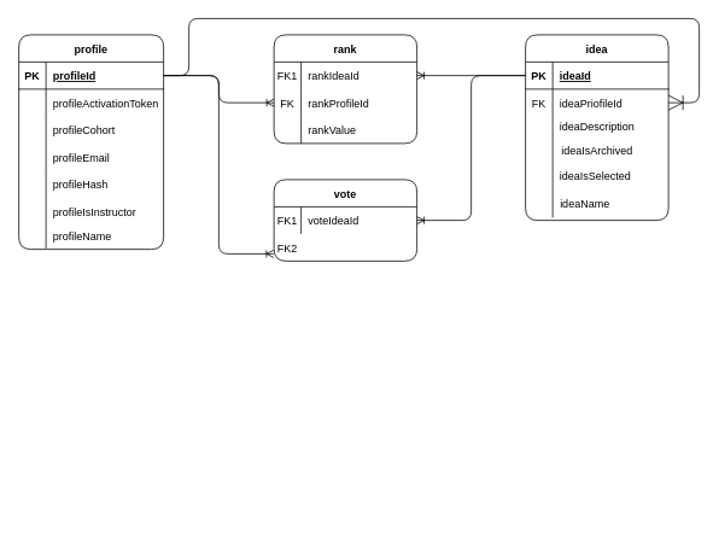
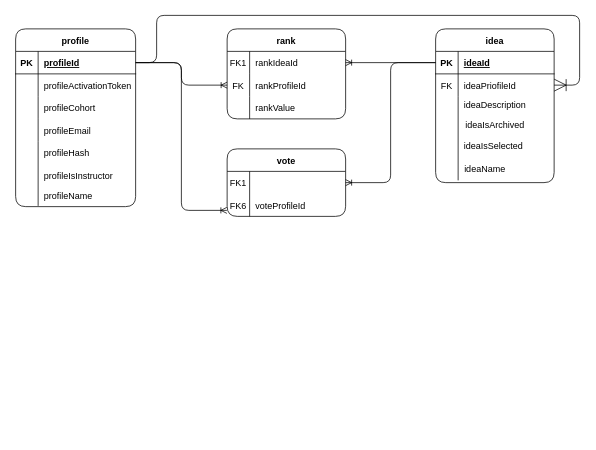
  <mxCell id="0" />
  <mxCell id="1" parent="0" />
  <mxCell id="2" value="vote" style="shape=table;startSize=30;container=1;collapsible=1;childLayout=tableLayout;fixedRows=1;rowLines=0;fontStyle=1;align=center;resizeLast=1;shadow=0;strokeWidth=1;rounded=1;" parent="1" vertex="1"><mxGeometry x="302" y="198" width="158" height="90" as="geometry" /></mxCell>
  <mxCell id="3" value="" style="shape=partialRectangle;collapsible=0;dropTarget=0;pointerEvents=0;fillColor=none;points=[[0,0.5],[1,0.5]];portConstraint=eastwest;top=0;left=0;right=0;bottom=0;shadow=0;strokeWidth=1;rounded=1;" parent="2" vertex="1"><mxGeometry y="30" width="158" height="30" as="geometry" /></mxCell>
  <mxCell id="4" value="FK1" style="shape=partialRectangle;overflow=hidden;connectable=0;fillColor=none;top=0;left=0;bottom=0;right=0;shadow=0;strokeWidth=1;rounded=1;" parent="3" vertex="1"><mxGeometry width="30" height="30" as="geometry"><mxRectangle width="30" height="30" as="alternateBounds" /></mxGeometry></mxCell>
- <mxCell id="5" value="voteIdeaId" style="shape=partialRectangle;overflow=hidden;connectable=0;fillColor=none;top=0;left=0;bottom=0;right=0;align=left;spacingLeft=6;shadow=0;strokeWidth=1;rounded=1;" parent="3" vertex="1"><mxGeometry x="30" width="128" height="30" as="geometry"><mxRectangle width="128" height="30" as="alternateBounds" /></mxGeometry></mxCell>
  <mxCell id="6" value="" style="shape=partialRectangle;collapsible=0;dropTarget=0;pointerEvents=0;fillColor=none;points=[[0,0.5],[1,0.5]];portConstraint=eastwest;top=0;left=0;right=0;bottom=0;shadow=0;strokeWidth=1;rounded=1;" parent="2" vertex="1"><mxGeometry y="60" width="158" height="30" as="geometry" /></mxCell>
- <mxCell id="7" value="FK2" style="shape=partialRectangle;overflow=hidden;connectable=0;fillColor=none;top=0;left=0;bottom=0;right=0;shadow=0;strokeWidth=1;rounded=1;" parent="6" vertex="1"><mxGeometry width="30" height="30" as="geometry"><mxRectangle width="30" height="30" as="alternateBounds" /></mxGeometry></mxCell>
+ <mxCell id="7" value="FK6" style="shape=partialRectangle;overflow=hidden;connectable=0;fillColor=none;top=0;left=0;bottom=0;right=0;shadow=0;strokeWidth=1;rounded=1;" parent="6" vertex="1"><mxGeometry width="30" height="30" as="geometry"><mxRectangle width="30" height="30" as="alternateBounds" /></mxGeometry></mxCell>
+ <mxCell id="8" value="voteProfileId" style="shape=partialRectangle;overflow=hidden;connectable=0;fillColor=none;top=0;left=0;bottom=0;right=0;align=left;spacingLeft=6;shadow=0;strokeWidth=1;rounded=1;" parent="6" vertex="1"><mxGeometry x="30" width="128" height="30" as="geometry"><mxRectangle width="128" height="30" as="alternateBounds" /></mxGeometry></mxCell>
  <mxCell id="9" value="idea" style="shape=table;startSize=30;container=1;collapsible=1;childLayout=tableLayout;fixedRows=1;rowLines=0;fontStyle=1;align=center;resizeLast=1;shadow=0;strokeWidth=1;rounded=1;" parent="1" vertex="1"><mxGeometry x="580" y="38" width="158" height="205" as="geometry" /></mxCell>
  <mxCell id="10" value="" style="shape=partialRectangle;collapsible=0;dropTarget=0;pointerEvents=0;fillColor=none;points=[[0,0.5],[1,0.5]];portConstraint=eastwest;top=0;left=0;right=0;bottom=1;shadow=0;strokeWidth=1;rounded=1;" parent="9" vertex="1"><mxGeometry y="30" width="158" height="30" as="geometry" /></mxCell>
  <mxCell id="11" value="PK" style="shape=partialRectangle;overflow=hidden;connectable=0;fillColor=none;top=0;left=0;bottom=0;right=0;fontStyle=1;shadow=0;strokeWidth=1;rounded=1;" parent="10" vertex="1"><mxGeometry width="30" height="30" as="geometry"><mxRectangle width="30" height="30" as="alternateBounds" /></mxGeometry></mxCell>
  <mxCell id="12" value="ideaId" style="shape=partialRectangle;overflow=hidden;connectable=0;fillColor=none;top=0;left=0;bottom=0;right=0;align=left;spacingLeft=6;fontStyle=5;shadow=0;strokeWidth=1;rounded=1;" parent="10" vertex="1"><mxGeometry x="30" width="128" height="30" as="geometry"><mxRectangle width="128" height="30" as="alternateBounds" /></mxGeometry></mxCell>
  <mxCell id="13" value="" style="shape=partialRectangle;collapsible=0;dropTarget=0;pointerEvents=0;fillColor=none;points=[[0,0.5],[1,0.5]];portConstraint=eastwest;top=0;left=0;right=0;bottom=0;shadow=0;strokeWidth=1;rounded=1;" parent="9" vertex="1"><mxGeometry y="60" width="158" height="30" as="geometry" /></mxCell>
  <mxCell id="14" value="FK" style="shape=partialRectangle;overflow=hidden;connectable=0;fillColor=none;top=0;left=0;bottom=0;right=0;shadow=0;strokeWidth=1;rounded=1;" parent="13" vertex="1"><mxGeometry width="30" height="30" as="geometry"><mxRectangle width="30" height="30" as="alternateBounds" /></mxGeometry></mxCell>
  <mxCell id="15" value="ideaPriofileId" style="shape=partialRectangle;overflow=hidden;connectable=0;fillColor=none;top=0;left=0;bottom=0;right=0;align=left;spacingLeft=6;shadow=0;strokeWidth=1;rounded=1;" parent="13" vertex="1"><mxGeometry x="30" width="128" height="30" as="geometry"><mxRectangle width="128" height="30" as="alternateBounds" /></mxGeometry></mxCell>
  <mxCell id="16" value="" style="fontSize=12;html=1;endArrow=ERoneToMany;rounded=1;entryX=-0.002;entryY=0.733;entryDx=0;entryDy=0;exitX=1;exitY=0.5;exitDx=0;exitDy=0;entryPerimeter=0;edgeStyle=orthogonalEdgeStyle;shadow=0;strokeWidth=1;" edge="1" parent="1" source="32" target="6"><mxGeometry width="100" height="100" relative="1" as="geometry"><mxPoint x="246" y="363" as="sourcePoint" /><mxPoint x="426" y="418" as="targetPoint" /></mxGeometry></mxCell>
  <mxCell id="17" value="" style="edgeStyle=orthogonalEdgeStyle;fontSize=12;html=1;endArrow=ERoneToMany;rounded=1;elbow=vertical;exitX=0;exitY=0.5;exitDx=0;exitDy=0;entryX=1;entryY=0.5;entryDx=0;entryDy=0;shadow=0;strokeWidth=1;" edge="1" parent="1" source="10" target="3"><mxGeometry width="100" height="100" relative="1" as="geometry"><mxPoint x="306" y="298" as="sourcePoint" /><mxPoint x="406" y="198" as="targetPoint" /></mxGeometry></mxCell>
  <mxCell id="18" value="rank" style="shape=table;startSize=30;container=1;collapsible=1;childLayout=tableLayout;fixedRows=1;rowLines=0;fontStyle=1;align=center;resizeLast=1;shadow=0;strokeWidth=1;rounded=1;" vertex="1" parent="1"><mxGeometry x="302" y="38" width="158" height="120" as="geometry" /></mxCell>
  <mxCell id="19" value="" style="shape=tableRow;horizontal=0;startSize=0;swimlaneHead=0;swimlaneBody=0;fillColor=none;collapsible=0;dropTarget=0;points=[[0,0.5],[1,0.5]];portConstraint=eastwest;top=0;left=0;right=0;bottom=0;shadow=0;strokeWidth=1;rounded=1;" vertex="1" parent="18"><mxGeometry y="30" width="158" height="30" as="geometry" /></mxCell>
  <mxCell id="20" value="FK1" style="shape=partialRectangle;connectable=0;fillColor=none;top=0;left=0;bottom=0;right=0;editable=1;overflow=hidden;shadow=0;strokeWidth=1;rounded=1;" vertex="1" parent="19"><mxGeometry width="30" height="30" as="geometry"><mxRectangle width="30" height="30" as="alternateBounds" /></mxGeometry></mxCell>
  <mxCell id="21" value="rankIdeaId" style="shape=partialRectangle;connectable=0;fillColor=none;top=0;left=0;bottom=0;right=0;align=left;spacingLeft=6;overflow=hidden;shadow=0;strokeWidth=1;rounded=1;" vertex="1" parent="19"><mxGeometry x="30" width="128" height="30" as="geometry"><mxRectangle width="128" height="30" as="alternateBounds" /></mxGeometry></mxCell>
  <mxCell id="22" value="" style="shape=tableRow;horizontal=0;startSize=0;swimlaneHead=0;swimlaneBody=0;fillColor=none;collapsible=0;dropTarget=0;points=[[0,0.5],[1,0.5]];portConstraint=eastwest;top=0;left=0;right=0;bottom=0;shadow=0;strokeWidth=1;rounded=1;" vertex="1" parent="18"><mxGeometry y="60" width="158" height="30" as="geometry" /></mxCell>
  <mxCell id="23" value="FK" style="shape=partialRectangle;connectable=0;fillColor=none;top=0;left=0;bottom=0;right=0;editable=1;overflow=hidden;shadow=0;strokeWidth=1;rounded=1;" vertex="1" parent="22"><mxGeometry width="30" height="30" as="geometry"><mxRectangle width="30" height="30" as="alternateBounds" /></mxGeometry></mxCell>
  <mxCell id="24" value="rankProfileId" style="shape=partialRectangle;connectable=0;fillColor=none;top=0;left=0;bottom=0;right=0;align=left;spacingLeft=6;overflow=hidden;shadow=0;strokeWidth=1;rounded=1;" vertex="1" parent="22"><mxGeometry x="30" width="128" height="30" as="geometry"><mxRectangle width="128" height="30" as="alternateBounds" /></mxGeometry></mxCell>
  <mxCell id="25" value="" style="shape=tableRow;horizontal=0;startSize=0;swimlaneHead=0;swimlaneBody=0;fillColor=none;collapsible=0;dropTarget=0;points=[[0,0.5],[1,0.5]];portConstraint=eastwest;top=0;left=0;right=0;bottom=0;shadow=0;strokeWidth=1;rounded=1;" vertex="1" parent="18"><mxGeometry y="90" width="158" height="30" as="geometry" /></mxCell>
  <mxCell id="26" value="" style="shape=partialRectangle;connectable=0;fillColor=none;top=0;left=0;bottom=0;right=0;editable=1;overflow=hidden;shadow=0;strokeWidth=1;rounded=1;" vertex="1" parent="25"><mxGeometry width="30" height="30" as="geometry"><mxRectangle width="30" height="30" as="alternateBounds" /></mxGeometry></mxCell>
  <mxCell id="27" value="rankValue" style="shape=partialRectangle;connectable=0;fillColor=none;top=0;left=0;bottom=0;right=0;align=left;spacingLeft=6;overflow=hidden;shadow=0;strokeWidth=1;rounded=1;" vertex="1" parent="25"><mxGeometry x="30" width="128" height="30" as="geometry"><mxRectangle width="128" height="30" as="alternateBounds" /></mxGeometry></mxCell>
  <mxCell id="28" value="" style="fontSize=12;html=1;endArrow=ERoneToMany;rounded=1;elbow=vertical;exitX=1;exitY=0.5;exitDx=0;exitDy=0;entryX=0;entryY=0.5;entryDx=0;entryDy=0;edgeStyle=orthogonalEdgeStyle;shadow=0;strokeWidth=1;" edge="1" parent="1" source="32" target="22"><mxGeometry width="100" height="100" relative="1" as="geometry"><mxPoint x="196" y="188" as="sourcePoint" /><mxPoint x="286" y="118" as="targetPoint" /></mxGeometry></mxCell>
  <mxCell id="29" value="ideaDescription" style="shape=partialRectangle;overflow=hidden;connectable=0;fillColor=none;top=0;left=0;bottom=0;right=0;align=left;spacingLeft=6;shadow=0;strokeWidth=1;rounded=1;" vertex="1" parent="1"><mxGeometry x="610" y="124.5" width="121" height="30" as="geometry"><mxRectangle width="220" height="30" as="alternateBounds" /></mxGeometry></mxCell>
  <mxCell id="30" value="ideaName" style="shape=partialRectangle;overflow=hidden;connectable=0;fillColor=none;top=0;left=0;bottom=0;right=0;align=left;spacingLeft=6;shadow=0;strokeWidth=1;rounded=1;" vertex="1" parent="1"><mxGeometry x="610.5" y="209" width="121" height="30" as="geometry"><mxRectangle width="220" height="30" as="alternateBounds" /></mxGeometry></mxCell>
  <mxCell id="31" value="profile" style="shape=table;startSize=30;container=1;collapsible=1;childLayout=tableLayout;fixedRows=1;rowLines=0;fontStyle=1;align=center;resizeLast=1;shadow=0;strokeWidth=1;rounded=1;" vertex="1" parent="1"><mxGeometry x="20" y="38" width="160" height="237" as="geometry"><mxRectangle x="10" y="123" width="80" height="30" as="alternateBounds" /></mxGeometry></mxCell>
  <mxCell id="32" value="" style="shape=tableRow;horizontal=0;startSize=0;swimlaneHead=0;swimlaneBody=0;fillColor=none;collapsible=0;dropTarget=0;points=[[0,0.5],[1,0.5]];portConstraint=eastwest;top=0;left=0;right=0;bottom=1;shadow=0;strokeWidth=1;rounded=1;" vertex="1" parent="31"><mxGeometry y="30" width="160" height="30" as="geometry" /></mxCell>
  <mxCell id="33" value="PK" style="shape=partialRectangle;connectable=0;fillColor=none;top=0;left=0;bottom=0;right=0;fontStyle=1;overflow=hidden;shadow=0;strokeWidth=1;rounded=1;" vertex="1" parent="32"><mxGeometry width="30" height="30" as="geometry"><mxRectangle width="30" height="30" as="alternateBounds" /></mxGeometry></mxCell>
  <mxCell id="34" value="profileId" style="shape=partialRectangle;connectable=0;fillColor=none;top=0;left=0;bottom=0;right=0;align=left;spacingLeft=6;fontStyle=5;overflow=hidden;shadow=0;strokeWidth=1;rounded=1;" vertex="1" parent="32"><mxGeometry x="30" width="130" height="30" as="geometry"><mxRectangle width="130" height="30" as="alternateBounds" /></mxGeometry></mxCell>
  <mxCell id="35" value="" style="shape=tableRow;horizontal=0;startSize=0;swimlaneHead=0;swimlaneBody=0;fillColor=none;collapsible=0;dropTarget=0;points=[[0,0.5],[1,0.5]];portConstraint=eastwest;top=0;left=0;right=0;bottom=0;shadow=0;strokeWidth=1;rounded=1;" vertex="1" parent="31"><mxGeometry y="60" width="160" height="30" as="geometry" /></mxCell>
  <mxCell id="36" value="" style="shape=partialRectangle;connectable=0;fillColor=none;top=0;left=0;bottom=0;right=0;editable=1;overflow=hidden;shadow=0;strokeWidth=1;rounded=1;" vertex="1" parent="35"><mxGeometry width="30" height="30" as="geometry"><mxRectangle width="30" height="30" as="alternateBounds" /></mxGeometry></mxCell>
  <mxCell id="37" value="profileActivationToken" style="shape=partialRectangle;connectable=0;fillColor=none;top=0;left=0;bottom=0;right=0;align=left;spacingLeft=6;overflow=hidden;shadow=0;strokeWidth=1;rounded=1;" vertex="1" parent="35"><mxGeometry x="30" width="130" height="30" as="geometry"><mxRectangle width="130" height="30" as="alternateBounds" /></mxGeometry></mxCell>
  <mxCell id="38" value="" style="shape=tableRow;horizontal=0;startSize=0;swimlaneHead=0;swimlaneBody=0;fillColor=none;collapsible=0;dropTarget=0;points=[[0,0.5],[1,0.5]];portConstraint=eastwest;top=0;left=0;right=0;bottom=0;shadow=0;strokeWidth=1;rounded=1;" vertex="1" parent="31"><mxGeometry y="90" width="160" height="30" as="geometry" /></mxCell>
  <mxCell id="39" value="" style="shape=partialRectangle;connectable=0;fillColor=none;top=0;left=0;bottom=0;right=0;editable=1;overflow=hidden;shadow=0;strokeWidth=1;rounded=1;" vertex="1" parent="38"><mxGeometry width="30" height="30" as="geometry"><mxRectangle width="30" height="30" as="alternateBounds" /></mxGeometry></mxCell>
  <mxCell id="40" value="profileCohort" style="shape=partialRectangle;connectable=0;fillColor=none;top=0;left=0;bottom=0;right=0;align=left;spacingLeft=6;overflow=hidden;shadow=0;strokeWidth=1;rounded=1;" vertex="1" parent="38"><mxGeometry x="30" width="130" height="30" as="geometry"><mxRectangle width="130" height="30" as="alternateBounds" /></mxGeometry></mxCell>
  <mxCell id="41" value="" style="shape=tableRow;horizontal=0;startSize=0;swimlaneHead=0;swimlaneBody=0;fillColor=none;collapsible=0;dropTarget=0;points=[[0,0.5],[1,0.5]];portConstraint=eastwest;top=0;left=0;right=0;bottom=0;shadow=0;strokeWidth=1;rounded=1;" vertex="1" parent="31"><mxGeometry y="120" width="160" height="30" as="geometry" /></mxCell>
  <mxCell id="42" value="" style="shape=partialRectangle;connectable=0;fillColor=none;top=0;left=0;bottom=0;right=0;editable=1;overflow=hidden;shadow=0;strokeWidth=1;rounded=1;" vertex="1" parent="41"><mxGeometry width="30" height="30" as="geometry"><mxRectangle width="30" height="30" as="alternateBounds" /></mxGeometry></mxCell>
  <mxCell id="43" value="profileEmail" style="shape=partialRectangle;connectable=0;fillColor=none;top=0;left=0;bottom=0;right=0;align=left;spacingLeft=6;overflow=hidden;shadow=0;strokeWidth=1;rounded=1;" vertex="1" parent="41"><mxGeometry x="30" width="130" height="30" as="geometry"><mxRectangle width="130" height="30" as="alternateBounds" /></mxGeometry></mxCell>
  <mxCell id="44" value="" style="shape=tableRow;horizontal=0;startSize=0;swimlaneHead=0;swimlaneBody=0;fillColor=none;collapsible=0;dropTarget=0;points=[[0,0.5],[1,0.5]];portConstraint=eastwest;top=0;left=0;right=0;bottom=0;shadow=0;strokeWidth=1;rounded=1;" vertex="1" parent="1"><mxGeometry x="386" y="548" width="180" height="30" as="geometry" /></mxCell>
  <mxCell id="45" value="" style="shape=partialRectangle;connectable=0;fillColor=none;top=0;left=0;bottom=0;right=0;editable=1;overflow=hidden;shadow=0;strokeWidth=1;rounded=1;" vertex="1" parent="44"><mxGeometry width="30" height="30" as="geometry"><mxRectangle width="30" height="30" as="alternateBounds" /></mxGeometry></mxCell>
  <mxCell id="46" value="profileName" style="shape=partialRectangle;connectable=0;fillColor=none;top=0;left=0;bottom=0;right=0;align=left;spacingLeft=6;overflow=hidden;shadow=0;strokeWidth=1;rounded=1;" vertex="1" parent="1"><mxGeometry x="50" y="245" width="150" height="30" as="geometry"><mxRectangle width="150" height="30" as="alternateBounds" /></mxGeometry></mxCell>
  <mxCell id="47" value="ideaIsArchived" style="shape=partialRectangle;overflow=hidden;connectable=0;fillColor=none;top=0;left=0;bottom=0;right=0;align=left;spacingLeft=6;shadow=0;strokeWidth=1;rounded=1;" vertex="1" parent="1"><mxGeometry x="612" y="150" width="124" height="30" as="geometry"><mxRectangle width="220" height="30" as="alternateBounds" /></mxGeometry></mxCell>
  <mxCell id="48" value="" style="fontSize=12;html=1;endArrow=ERoneToMany;rounded=1;exitX=0;exitY=0.5;exitDx=0;exitDy=0;entryX=1;entryY=0.5;entryDx=0;entryDy=0;shadow=0;strokeWidth=1;" edge="1" parent="1" source="10" target="19"><mxGeometry width="100" height="100" relative="1" as="geometry"><mxPoint x="406" y="208" as="sourcePoint" /><mxPoint x="506" y="108" as="targetPoint" /></mxGeometry></mxCell>
  <mxCell id="49" value="profileHash" style="shape=partialRectangle;connectable=0;fillColor=none;top=0;left=0;bottom=0;right=0;align=left;spacingLeft=6;overflow=hidden;shadow=0;strokeWidth=1;rounded=1;" vertex="1" parent="1"><mxGeometry x="50" y="188" width="150" height="30" as="geometry"><mxRectangle width="150" height="30" as="alternateBounds" /></mxGeometry></mxCell>
  <mxCell id="50" value="profileIsInstructor" style="shape=partialRectangle;connectable=0;fillColor=none;top=0;left=0;bottom=0;right=0;align=left;spacingLeft=6;overflow=hidden;shadow=0;strokeWidth=1;rounded=1;" vertex="1" parent="1"><mxGeometry x="50" y="218" width="150" height="30" as="geometry"><mxRectangle width="150" height="30" as="alternateBounds" /></mxGeometry></mxCell>
  <mxCell id="51" value="" style="endArrow=none;html=1;rounded=1;shadow=0;strokeWidth=1;" edge="1" parent="1"><mxGeometry width="50" height="50" relative="1" as="geometry"><mxPoint x="50" y="274" as="sourcePoint" /><mxPoint x="50" y="188" as="targetPoint" /></mxGeometry></mxCell>
  <mxCell id="52" value="" style="endArrow=none;html=1;rounded=1;shadow=0;strokeWidth=1;" edge="1" parent="1"><mxGeometry width="50" height="50" relative="1" as="geometry"><mxPoint x="610" y="240" as="sourcePoint" /><mxPoint x="610" y="128" as="targetPoint" /></mxGeometry></mxCell>
  <mxCell id="53" value="" style="edgeStyle=orthogonalEdgeStyle;fontSize=12;html=1;endArrow=ERoneToMany;rounded=1;startSize=14;endSize=14;strokeWidth=1;exitX=1;exitY=0.5;exitDx=0;exitDy=0;entryX=1;entryY=0.5;entryDx=0;entryDy=0;" edge="1" parent="1" source="32" target="13"><mxGeometry width="100" height="100" relative="1" as="geometry"><mxPoint x="206" y="58" as="sourcePoint" /><mxPoint x="306" as="targetPoint" y="-42" /><Array as="points"><mxPoint x="208" y="83" /><mxPoint x="208" y="20" /><mxPoint x="772" y="20" /><mxPoint x="772" y="113" /></Array></mxGeometry></mxCell>
  <mxCell id="54" value="ideaIsSelected" style="shape=partialRectangle;overflow=hidden;connectable=0;fillColor=none;top=0;left=0;bottom=0;right=0;align=left;spacingLeft=6;shadow=0;strokeWidth=1;rounded=1;" vertex="1" parent="1"><mxGeometry x="610" y="179" width="124" height="30" as="geometry"><mxRectangle width="220" height="30" as="alternateBounds" /></mxGeometry></mxCell>
